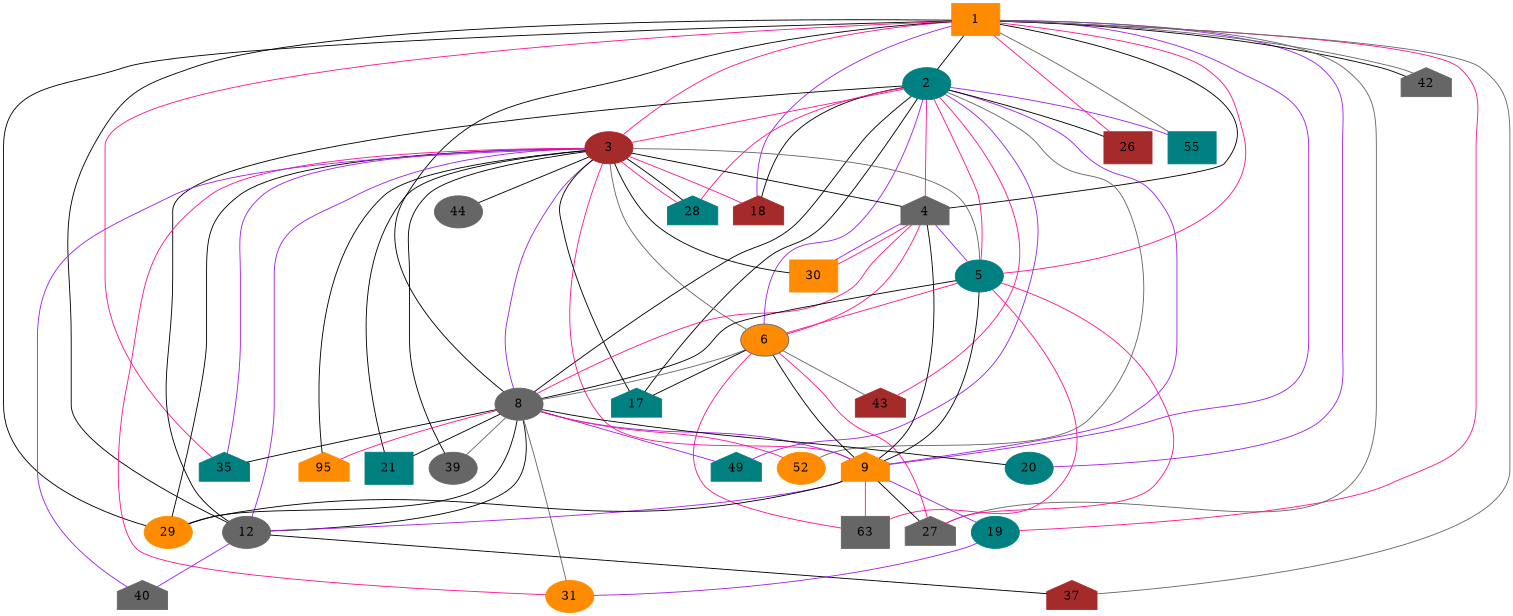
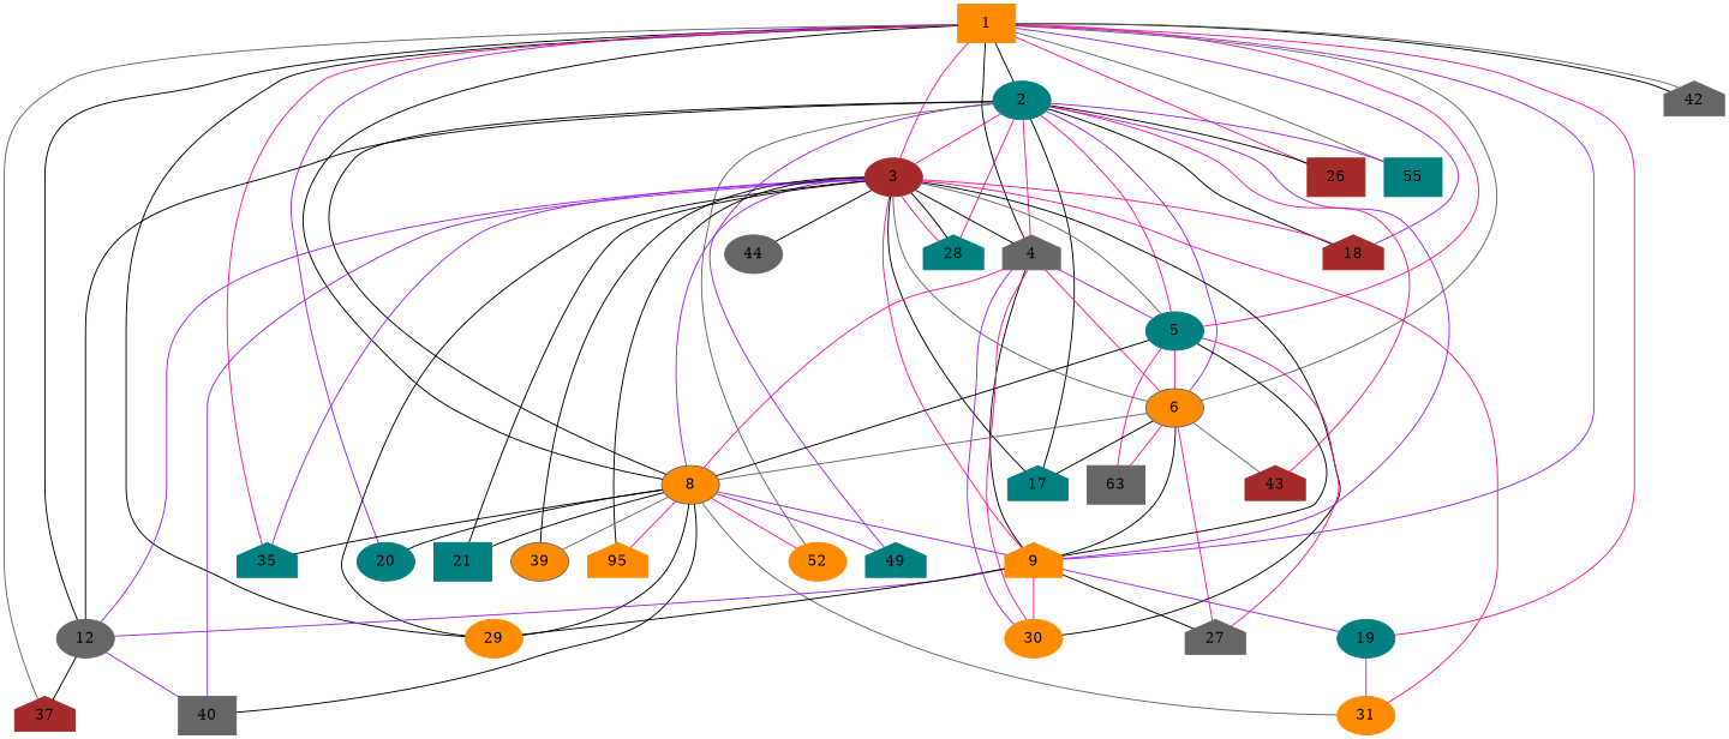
  graph {
    node [color=teal shape=ellipse style=filled]
    edge [color=black]
    1 [color=darkorange shape=box]
    2
    3 [color=brown super="+7"]
    4 [color=gray40 shape=house]
    5
    6 [color=gray40 fillcolor=darkorange super="+16+54+11"]
-   8 [color=gray40 super="+15+29"]
+   8 [color=gray40 super="+15+29" fillcolor=darkorange]
    9 [color=darkorange shape=house super="+36+47+61+62"]
    12 [color=gray40 super="+22+51"]
    18 [color=brown shape=house super="+23"]
    19
    20
    n13 [color=darkorange label=29 super="+58+34"]
    26 [color=brown shape=box]
    35 [shape=house super="+59"]
    37 [color=brown shape=house]
    42 [color=gray40 shape=house]
    55 [shape=box]
    17 [shape=house super="+48"]
    28 [shape=house super="+38"]
    43 [color=brown shape=house]
    49 [shape=house super="+53"]
    52 [color=darkorange]
    21 [shape=box]
-   30 [color=darkorange shape=box super="+33"]
+   30 [color=darkorange super="+33"]
    31 [color=darkorange super="+63"]
-   39 [color=gray40]
-   40 [color=gray40 shape=house]
+   39 [color=gray40 fillcolor=darkorange]
+   40 [color=gray40 shape=box]
    44 [color=gray40]
    n30 [color=darkorange label=95 shape=house]
    n31 [color=gray40 label=63 shape=box super="+14"]
    27 [color=gray40 shape=house super="+57"]
    1 -- 2
    1 -- 3 [color=deeppink weight=4]
    1 -- 4
    1 -- 5 [color=deeppink]
-   1 -- 27 [color=gray40]
+   1 -- 6 [color=gray40]
    1 -- 8
    1 -- 9 [color=purple weight=2]
    1 -- 12 [weight=2]
    1 -- 18 [color=purple weight=2]
    1 -- 19 [color=deeppink]
    1 -- 20 [color=purple]
    1 -- n13
    1 -- 26 [color=deeppink]
    1 -- 35 [color=deeppink]
    1 -- 37 [color=gray40]
    1 -- 42
    1 -- 42 [color=gray40]
    1 -- 55 [color=gray40]
    2 -- 3 [color=deeppink weight=3]
    2 -- 4 [color=deeppink]
    2 -- 5 [color=deeppink]
    2 -- 6 [color=purple]
    2 -- 8
    2 -- 9 [color=purple weight=2]
    2 -- 12
    2 -- 18
    2 -- 26
    2 -- 55 [color=purple]
    2 -- 17
    2 -- 28 [color=deeppink]
    2 -- 43 [color=deeppink]
    2 -- 49 [color=purple weight=2]
    2 -- 52 [color=gray40]
    3 -- 4 [weight=3]
    3 -- 5 [color=gray40 weight=3]
    3 -- 6 [color=gray40 weight=7]
    3 -- 8 [color=purple weight=5]
    3 -- 9 [color=deeppink weight=4]
    3 -- 12 [color=purple]
    3 -- 18 [color=deeppink weight=2]
    3 -- n13
    3 -- 35 [color=purple]
    3 -- 17
    3 -- 28 [color=deeppink weight=2]
    3 -- 28
    3 -- 21
    3 -- 30
    3 -- 31 [color=deeppink]
    3 -- 39
    3 -- 40 [color=purple]
    3 -- 44
    3 -- n30
    4 -- 5 [color=purple]
    4 -- 6 [color=deeppink]
    4 -- 8 [color=deeppink]
    4 -- 9
    4 -- 30 [color=purple]
    4 -- 30 [color=deeppink]
    5 -- 6 [color=deeppink]
    5 -- 8
    5 -- 9
    5 -- n31 [color=deeppink]
    5 -- 27 [color=deeppink]
    6 -- 8 [color=gray40 weight=2]
    6 -- 9
    6 -- 17
    6 -- 43 [color=gray40]
    6 -- n31 [color=deeppink]
    6 -- 27 [color=deeppink]
    8 -- 9 [color=purple weight=2]
    8 -- 20
    8 -- n13
    8 -- 35
    8 -- 49 [color=purple]
    8 -- 52 [color=deeppink]
    8 -- 21
    8 -- 31 [color=gray40]
    8 -- 39 [color=gray40]
-   8 -- 12
+   8 -- 40
    8 -- n30 [color=deeppink]
    9 -- 12 [color=purple]
    9 -- 19 [color=purple]
    9 -- n13
-   9 -- n31 [color=deeppink weight=2]
+   9 -- 30 [color=deeppink weight=2]
    9 -- 27
    12 -- 37
    12 -- 40 [color=purple]
    19 -- 31 [color=purple]
  }
